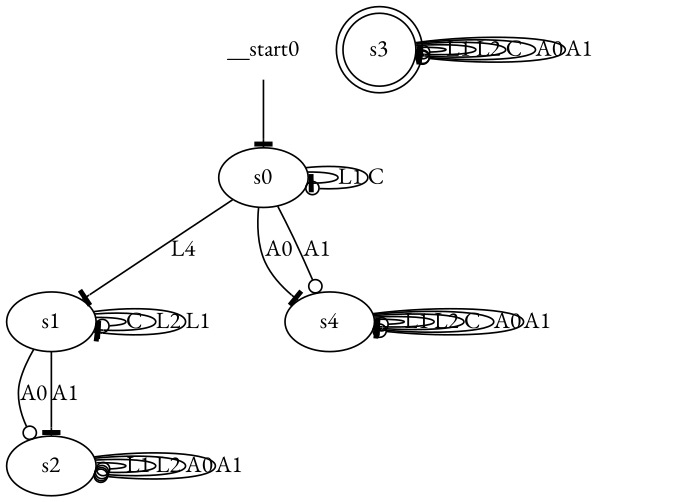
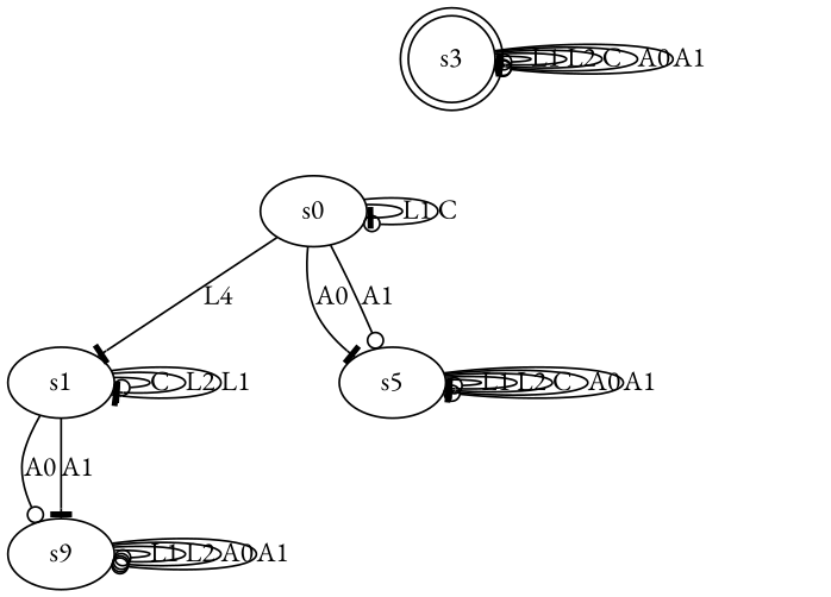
  digraph {
    fontname="EB Garamond"
    node [fontname="EB Garamond"]
    edge [arrowhead=odot fontname="EB Garamond"]
    n1 [label=s0]
    n2 [label=s1]
-   n3 [label=s4]
-   n4 [label=s2]
+   n3 [label=s5]
+   n4 [label=s9]
    n5 [label=s3 shape=doublecircle]
-   __start0 [shape=none]
    n1 -> n1 [arrowhead=tee label=L1]
    n1 -> n1 [label=C]
    n1 -> n2 [arrowhead=tee label=L4]
    n1 -> n3 [arrowhead=tee label=A0]
    n1 -> n3 [label=A1]
    n2 -> n2 [label=C]
    n2 -> n2 [arrowhead=tee label=L2]
    n2 -> n2 [arrowhead=tee label=L1]
    n2 -> n4 [label=A0]
    n2 -> n4 [arrowhead=tee label=A1]
    n3 -> n3 [label=L1]
    n3 -> n3 [arrowhead=tee label=L2]
    n3 -> n3 [arrowhead=tee label=C]
    n3 -> n3 [arrowhead=tee label=A0]
    n3 -> n3 [label=A1]
    n4 -> n4 [label=L1]
    n4 -> n4 [label=L2]
    n4 -> n4 [label=A0]
    n4 -> n4 [label=A1]
    n5 -> n5 [label=L1]
    n5 -> n5 [arrowhead=tee label=L2]
    n5 -> n5 [arrowhead=tee label=C]
    n5 -> n5 [label=A0]
    n5 -> n5 [label=A1]
-   __start0 -> n1 [arrowhead=tee]
  }
